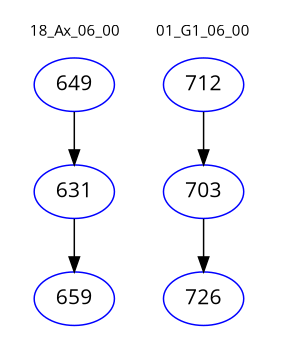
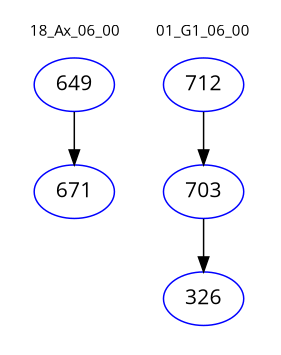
  digraph {
    fontname="Open Sans"
    node [color=blue fontname="Open Sans"]
    edge [color=black fontname="Open Sans"]
    n1 [label=649]
-   n2 [label=631]
-   n3 [label=659]
+   n2 [label=671]
    n4 [label=712]
    n5 [label=703]
-   n6 [label=726]
+   n6 [label=326]
    subgraph cluster_1 {
      color=white
      fontsize=10
      label="18_Ax_06_00"
      n1
      n2
-     n3
    }
    subgraph cluster_2 {
      color=white
      fontsize=10
      label="01_G1_06_00"
      n4
      n5
      n6
    }
    n1 -> n2
-   n2 -> n3
    n4 -> n5
    n5 -> n6
  }
